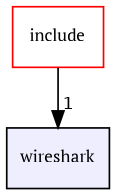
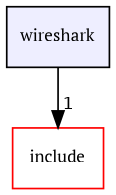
  digraph {
    compound=true
    fontname="PT Serif"
    node [fontname="PT Serif" fontsize=10 shape=box style=filled]
    n1 [fillcolor="#eeeeff" label=wireshark pencolor=black]
    n2 [color=red fillcolor=white label=include]
-   n2 -> n1 [headlabel=1 labeldistance=1.5 labelfontname=Helvetica labelfontsize=10 fontname="PT Serif"]
+   n1 -> n2 [headlabel=1 labeldistance=1.5 labelfontname=Helvetica labelfontsize=10 fontname="PT Serif"]
  }
